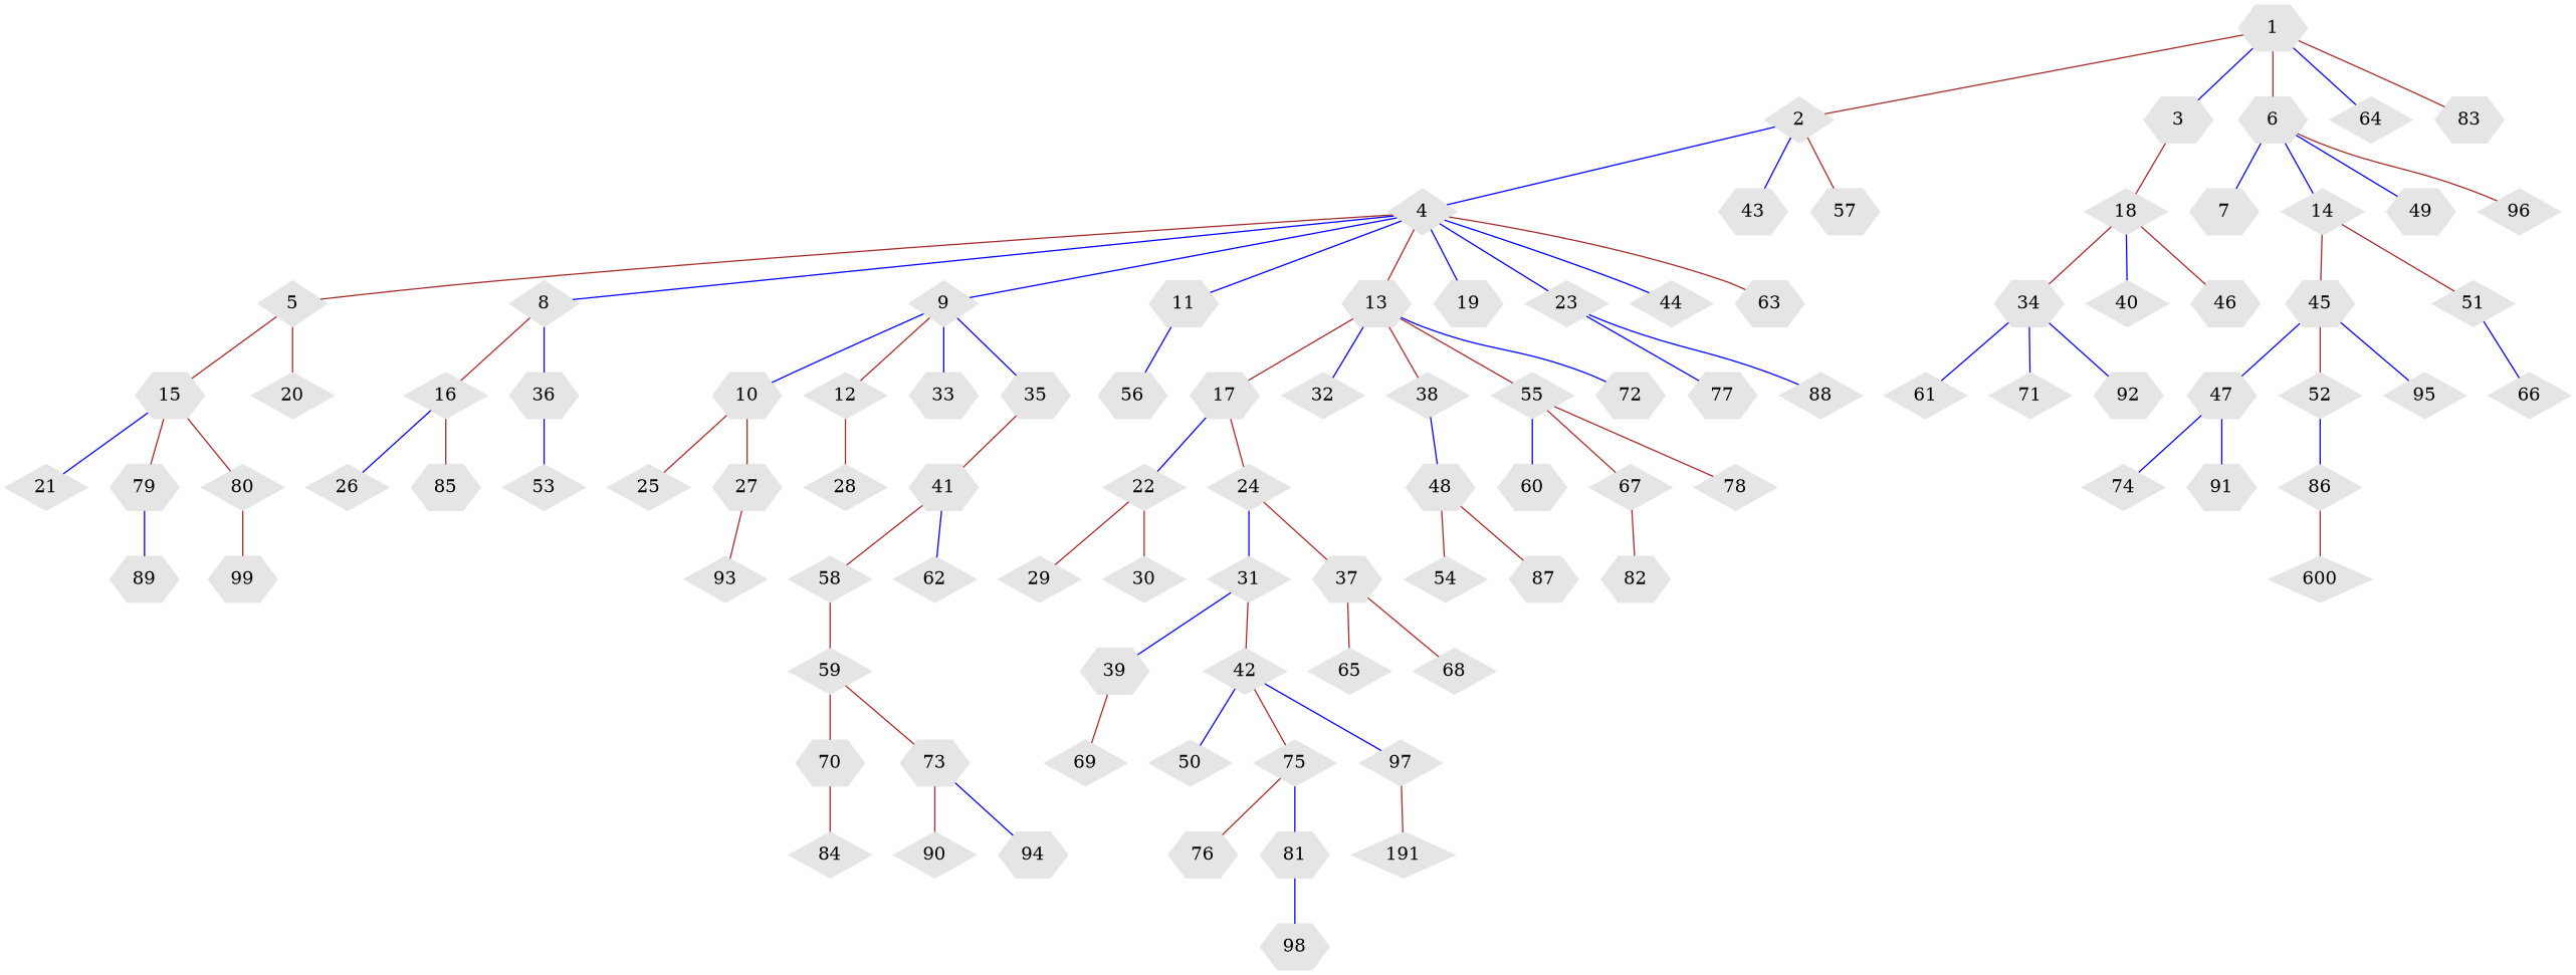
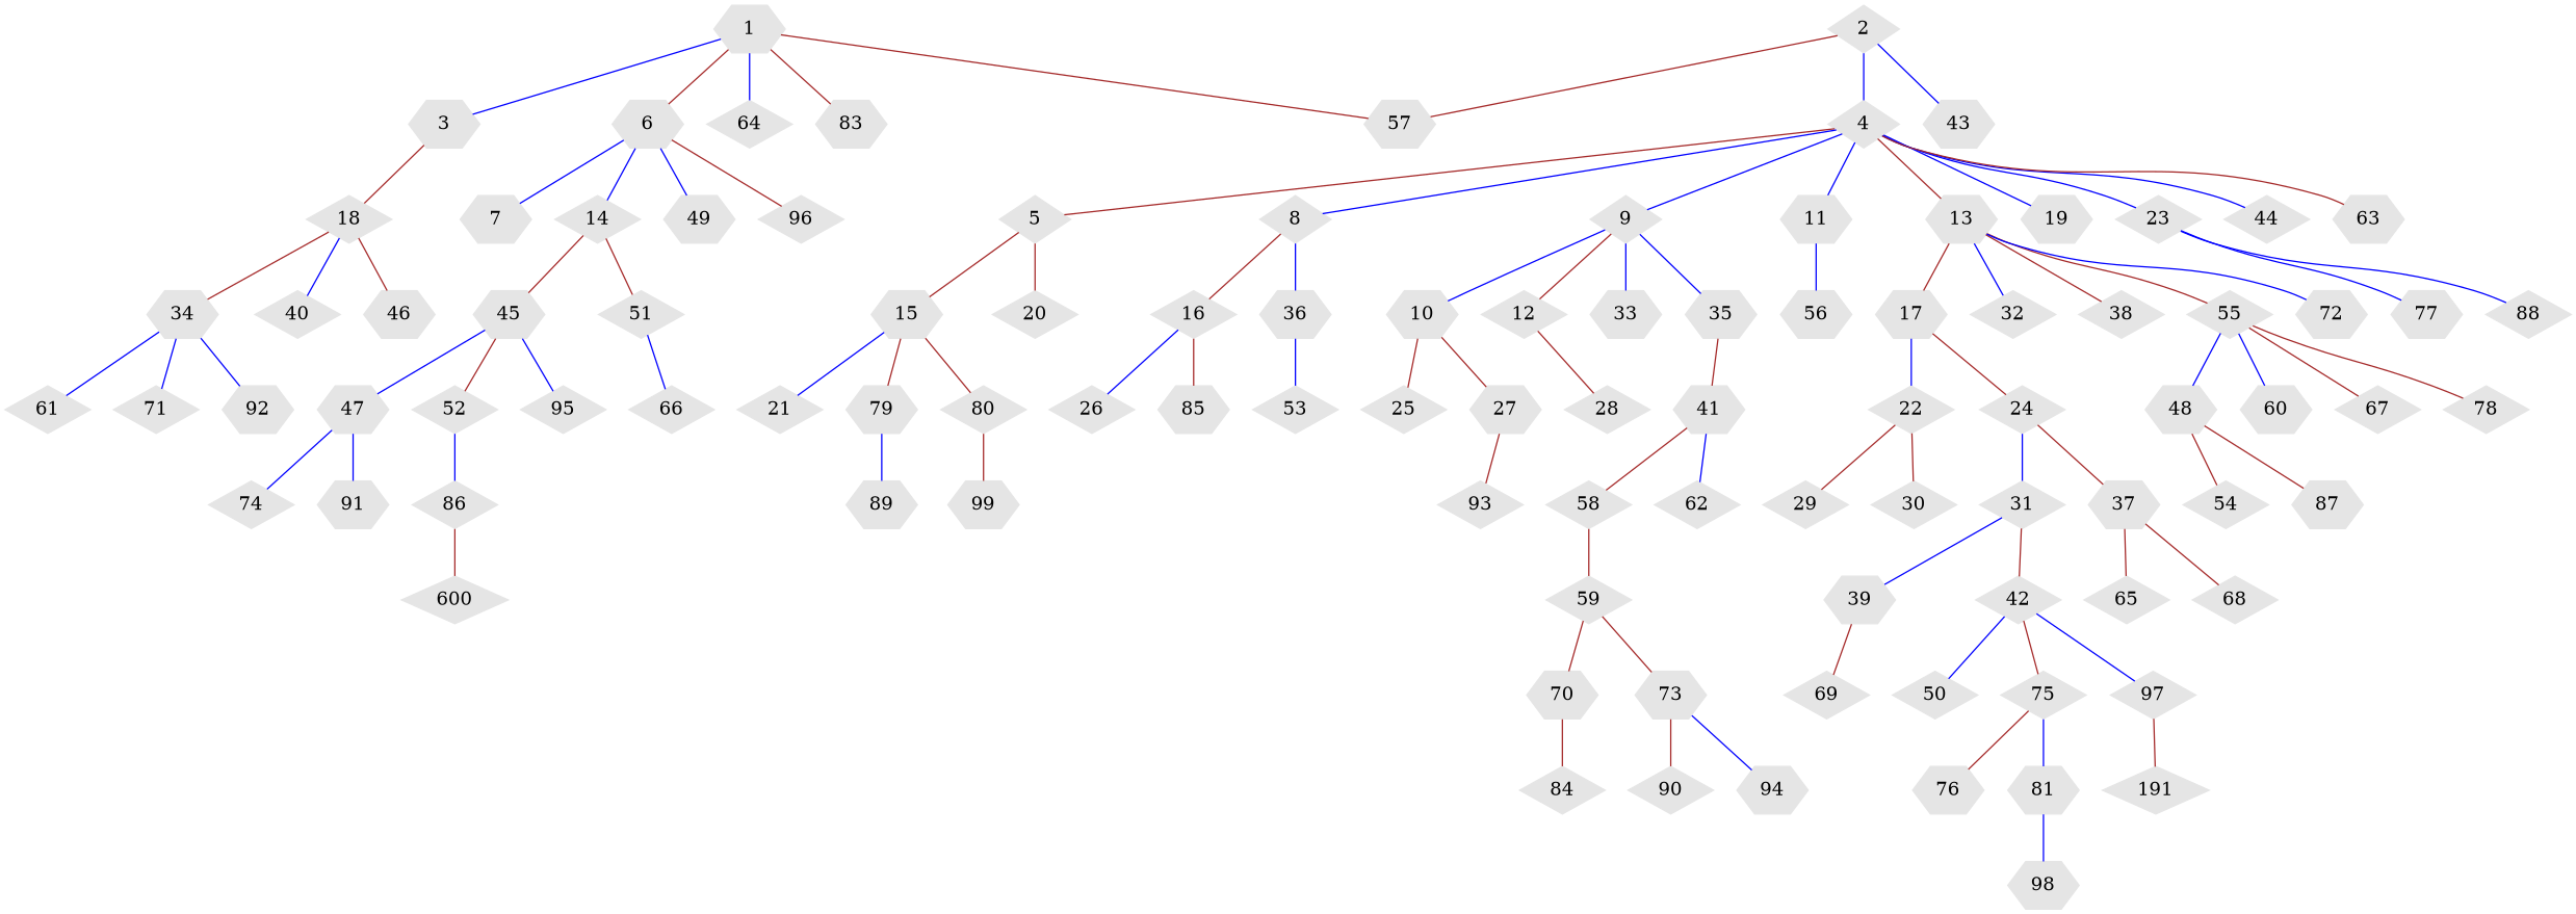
  graph {
    node [color=gray90 shape=diamond style=filled]
    edge [color=brown]
    1 [shape=hexagon]
    2
    3 [shape=hexagon]
    6 [shape=hexagon]
    64
    83 [shape=hexagon]
    4
    43 [shape=hexagon]
    57 [shape=hexagon]
    18
    7 [shape=hexagon]
    14
    49 [shape=hexagon]
    96
    5
    8
    9
    11 [shape=hexagon]
    13 [shape=hexagon]
    19 [shape=hexagon]
    23
    44
    63 [shape=hexagon]
    34 [shape=hexagon]
    40
    46 [shape=hexagon]
    15 [shape=hexagon]
    20
    16
    36 [shape=hexagon]
    10 [shape=hexagon]
    12
    33 [shape=hexagon]
    35 [shape=hexagon]
    56 [shape=hexagon]
    17 [shape=hexagon]
    32
    38
    55
    72 [shape=hexagon]
    77 [shape=hexagon]
    88
    21
    79 [shape=hexagon]
    80
    45 [shape=hexagon]
    51
    26
    85 [shape=hexagon]
    53
    25
    27 [shape=hexagon]
    28
    41 [shape=hexagon]
    93
    22
    24
    48 [shape=hexagon]
    60 [shape=hexagon]
    67
    78
    47 [shape=hexagon]
    52
    95
    66
    89 [shape=hexagon]
    99 [shape=hexagon]
    29
    30
    31
    37 [shape=hexagon]
    61
    71
    92 [shape=hexagon]
    39 [shape=hexagon]
    42
    65
    68
    69
    50
    75
    97
    58
    62
    54
    87 [shape=hexagon]
    59
    76 [shape=hexagon]
    81 [shape=hexagon]
    n90 [label=191]
    74
    91 [shape=hexagon]
    86
    n94 [label=600]
-   82 [shape=hexagon]
    70 [shape=hexagon]
    73 [shape=hexagon]
    84
    90
    94 [shape=hexagon]
    98 [shape=hexagon]
-   1 -- 2
+   1 -- 57
    1 -- 3 [color=blue]
    1 -- 6
    1 -- 64 [color=blue]
    1 -- 83
    2 -- 4 [color=blue]
    2 -- 43 [color=blue]
    2 -- 57
    3 -- 18
    6 -- 7 [color=blue]
    6 -- 14 [color=blue]
    6 -- 49 [color=blue]
    6 -- 96
    4 -- 5
    4 -- 8 [color=blue]
    4 -- 9 [color=blue]
    4 -- 11 [color=blue]
    4 -- 13
    4 -- 19 [color=blue]
    4 -- 23 [color=blue]
    4 -- 44 [color=blue]
    4 -- 63
    18 -- 34
    18 -- 40 [color=blue]
    18 -- 46
    14 -- 45
    14 -- 51
    5 -- 15
    5 -- 20
    8 -- 16
    8 -- 36 [color=blue]
    9 -- 10 [color=blue]
    9 -- 12
    9 -- 33 [color=blue]
    9 -- 35 [color=blue]
    11 -- 56 [color=blue]
    13 -- 17
    13 -- 32 [color=blue]
    13 -- 38
    13 -- 55
    13 -- 72 [color=blue]
    23 -- 77 [color=blue]
    23 -- 88 [color=blue]
    34 -- 61 [color=blue]
    34 -- 71 [color=blue]
    34 -- 92 [color=blue]
    15 -- 21 [color=blue]
    15 -- 79
    15 -- 80
    16 -- 26 [color=blue]
    16 -- 85
    36 -- 53 [color=blue]
    10 -- 25
    10 -- 27
    12 -- 28
    35 -- 41
    17 -- 22 [color=blue]
    17 -- 24
-   38 -- 48 [color=blue]
+   55 -- 48 [color=blue]
    55 -- 60 [color=blue]
    55 -- 67
    55 -- 78
    79 -- 89 [color=blue]
    80 -- 99
    45 -- 47 [color=blue]
    45 -- 52
    45 -- 95 [color=blue]
    51 -- 66 [color=blue]
    27 -- 93
    41 -- 58
    41 -- 62 [color=blue]
    22 -- 29
    22 -- 30
    24 -- 31 [color=blue]
    24 -- 37
    48 -- 54
    48 -- 87
-   67 -- 82
    47 -- 74 [color=blue]
    47 -- 91 [color=blue]
    52 -- 86 [color=blue]
    31 -- 39 [color=blue]
    31 -- 42
    37 -- 65
    37 -- 68
    39 -- 69
    42 -- 50 [color=blue]
    42 -- 75
    42 -- 97 [color=blue]
    75 -- 76
    75 -- 81 [color=blue]
    97 -- n90
    58 -- 59
    59 -- 70
    59 -- 73
    81 -- 98 [color=blue]
    86 -- n94
    70 -- 84
    73 -- 90
    73 -- 94 [color=blue]
  }
